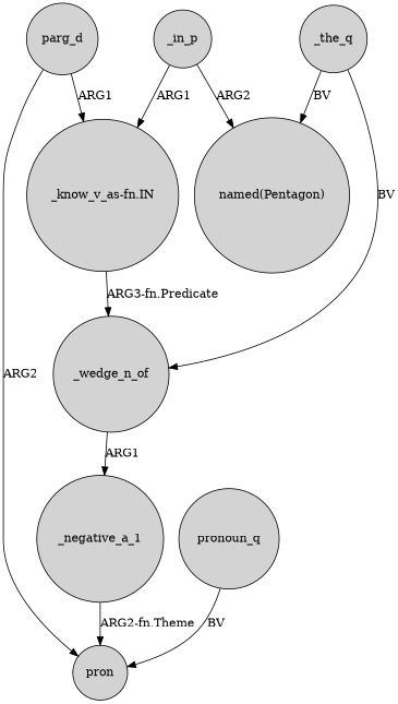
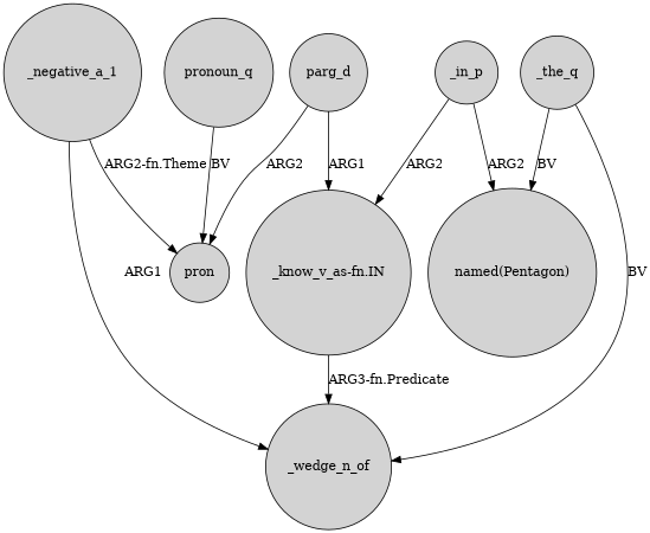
  digraph {
    node [shape=circle style=filled]
    parg_d
    "_know_v_as-fn.IN"
    pron
    _wedge_n_of
    _negative_a_1
    _the_q
    "named(Pentagon)"
    _in_p
    pronoun_q
    parg_d -> "_know_v_as-fn.IN" [label=ARG1]
    parg_d -> pron [label=ARG2]
    "_know_v_as-fn.IN" -> _wedge_n_of [label="ARG3-fn.Predicate"]
    _negative_a_1 -> pron [label="ARG2-fn.Theme"]
-   _wedge_n_of -> _negative_a_1 [label=ARG1]
+   _negative_a_1 -> _wedge_n_of [label=ARG1]
    _the_q -> _wedge_n_of [label=BV]
    _the_q -> "named(Pentagon)" [label=BV]
-   _in_p -> "_know_v_as-fn.IN" [label=ARG1]
+   _in_p -> "_know_v_as-fn.IN" [label=ARG2]
    _in_p -> "named(Pentagon)" [label=ARG2]
    pronoun_q -> pron [label=BV]
  }
